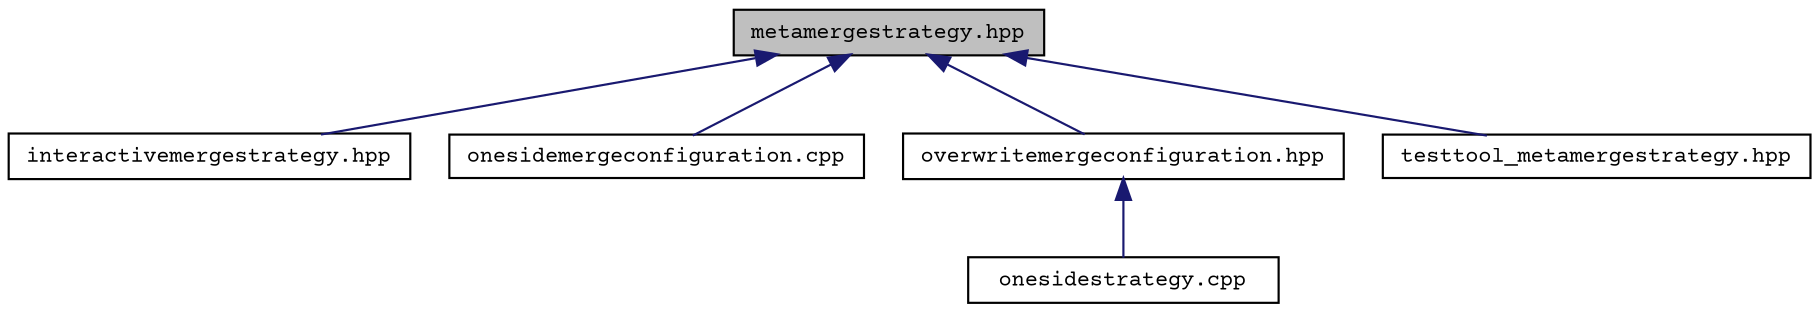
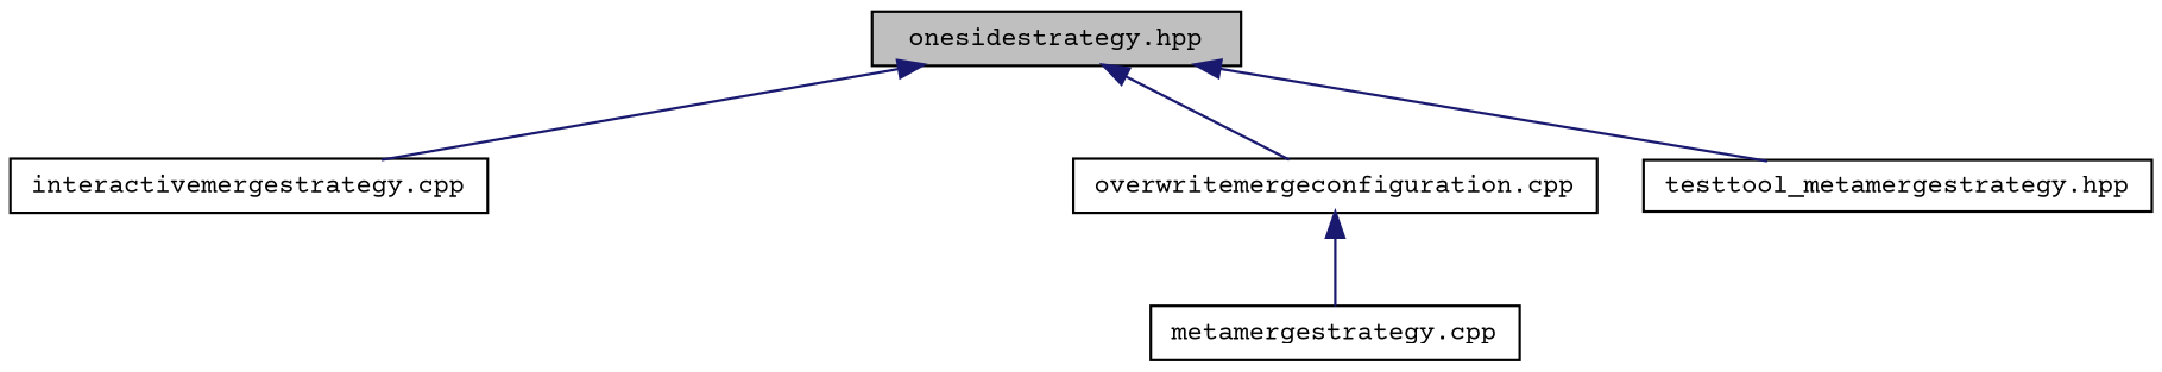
  digraph {
    fontname="Courier Prime"
    node [color=black fillcolor=white fontname="Courier Prime" fontsize=10 shape=record style=filled]
    edge [color=midnightblue dir=back fontname="Courier Prime" fontsize=10 labelfontname=Helvetica labelfontsize=10 style=solid]
-   n1 [fillcolor=grey75 fontcolor=black height=0.2 label="metamergestrategy.hpp" width=0.4]
-   n2 [height=0.2 label="interactivemergestrategy.hpp" width=0.4]
-   n3 [height=0.2 label="onesidemergeconfiguration.cpp" width=0.4]
-   n4 [height=0.2 label="overwritemergeconfiguration.hpp" width=0.4]
+   n1 [fillcolor=grey75 fontcolor=black height=0.2 label="onesidestrategy.hpp" width=0.4]
+   n2 [height=0.2 label="interactivemergestrategy.cpp" width=0.4]
+   n4 [height=0.2 label="overwritemergeconfiguration.cpp" width=0.4]
    n5 [height=0.2 label="testtool_metamergestrategy.hpp" width=0.4]
-   n6 [height=0.2 label="onesidestrategy.cpp" width=0.4]
+   n6 [height=0.2 label="metamergestrategy.cpp" width=0.4]
    n1 -> n2
-   n1 -> n3
    n1 -> n4
    n1 -> n5
    n4 -> n6
  }
